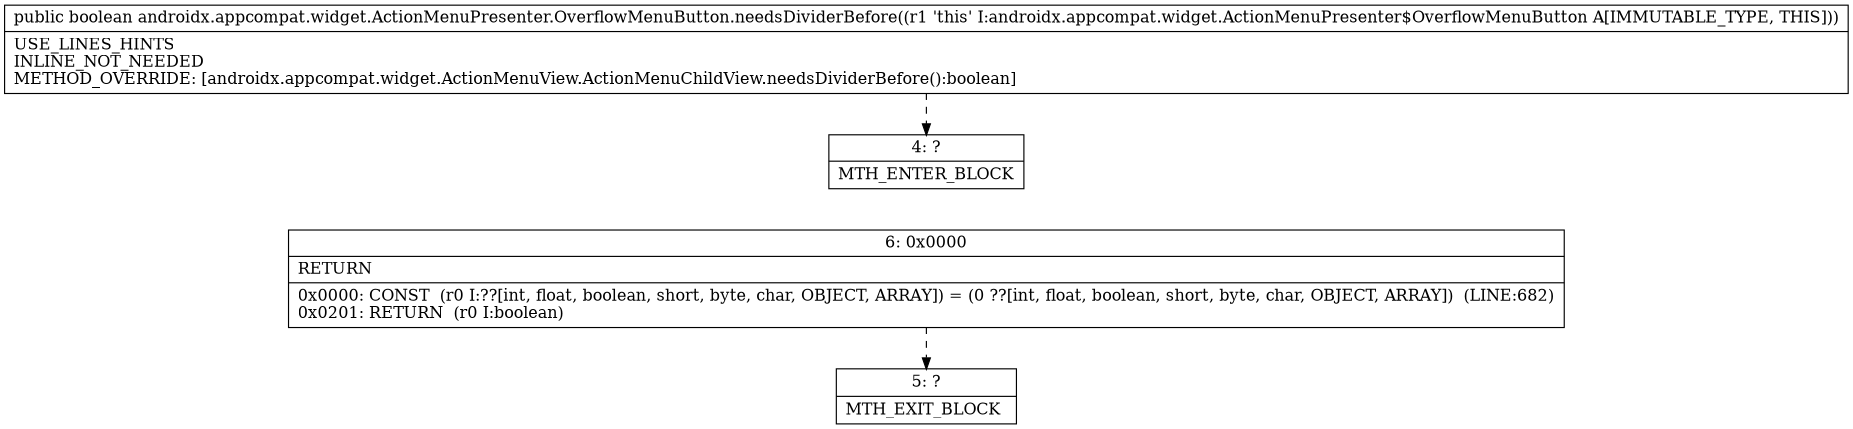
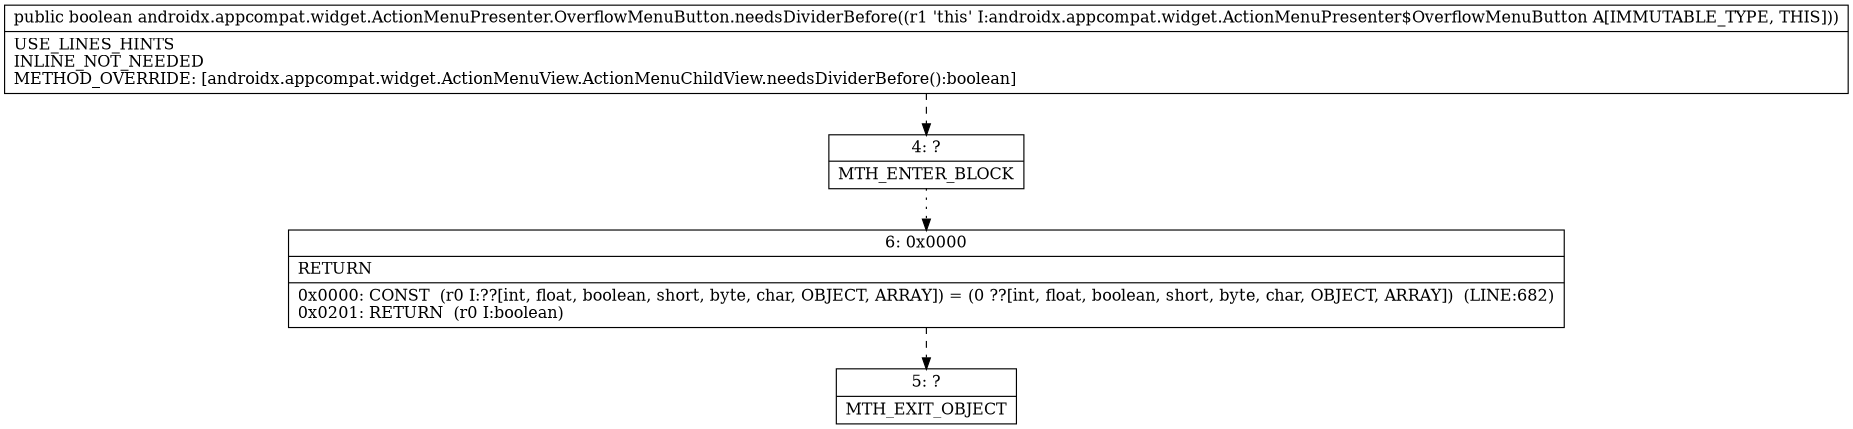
  digraph {
    node [shape=record]
    edge [style=dashed]
    n1 [label="{4\:\ ?|MTH_ENTER_BLOCK\l}"]
    n2 [label="{6\:\ 0x0000|RETURN\l|0x0000: CONST  (r0 I:??[int, float, boolean, short, byte, char, OBJECT, ARRAY]) = (0 ??[int, float, boolean, short, byte, char, OBJECT, ARRAY])  (LINE:682)\l0x0201: RETURN  (r0 I:boolean) \l}"]
-   n3 [label="{5\:\ ?|MTH_EXIT_BLOCK\l}"]
+   n3 [label="{5\:\ ?|MTH_EXIT_OBJECT\l}"]
    n4 [label="{public boolean androidx.appcompat.widget.ActionMenuPresenter.OverflowMenuButton.needsDividerBefore((r1 'this' I:androidx.appcompat.widget.ActionMenuPresenter$OverflowMenuButton A[IMMUTABLE_TYPE, THIS]))  | USE_LINES_HINTS\lINLINE_NOT_NEEDED\lMETHOD_OVERRIDE: [androidx.appcompat.widget.ActionMenuView.ActionMenuChildView.needsDividerBefore():boolean]\l}"]
+   n1 -> n2 [style=dotted]
    n2 -> n3
    n4 -> n1
  }
